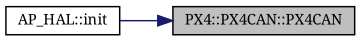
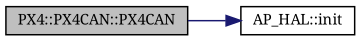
  digraph {
    rankdir=LR
    fontname="Noto Serif"
    node [color=black fontname="Noto Serif" fontsize=10 shape=record style=filled]
    n1 [fillcolor=grey75 fontcolor=black height=0.2 label="PX4::PX4CAN::PX4CAN" width=0.4]
    n2 [fillcolor=white height=0.2 label="AP_HAL::init" width=0.4]
-   n2 -> n1 [color=midnightblue fontname="Noto Serif" fontsize=10 labelfontname=Helvetica labelfontsize=10 style=solid]
+   n1 -> n2 [color=midnightblue fontname="Noto Serif" fontsize=10 labelfontname=Helvetica labelfontsize=10 style=solid]
  }
